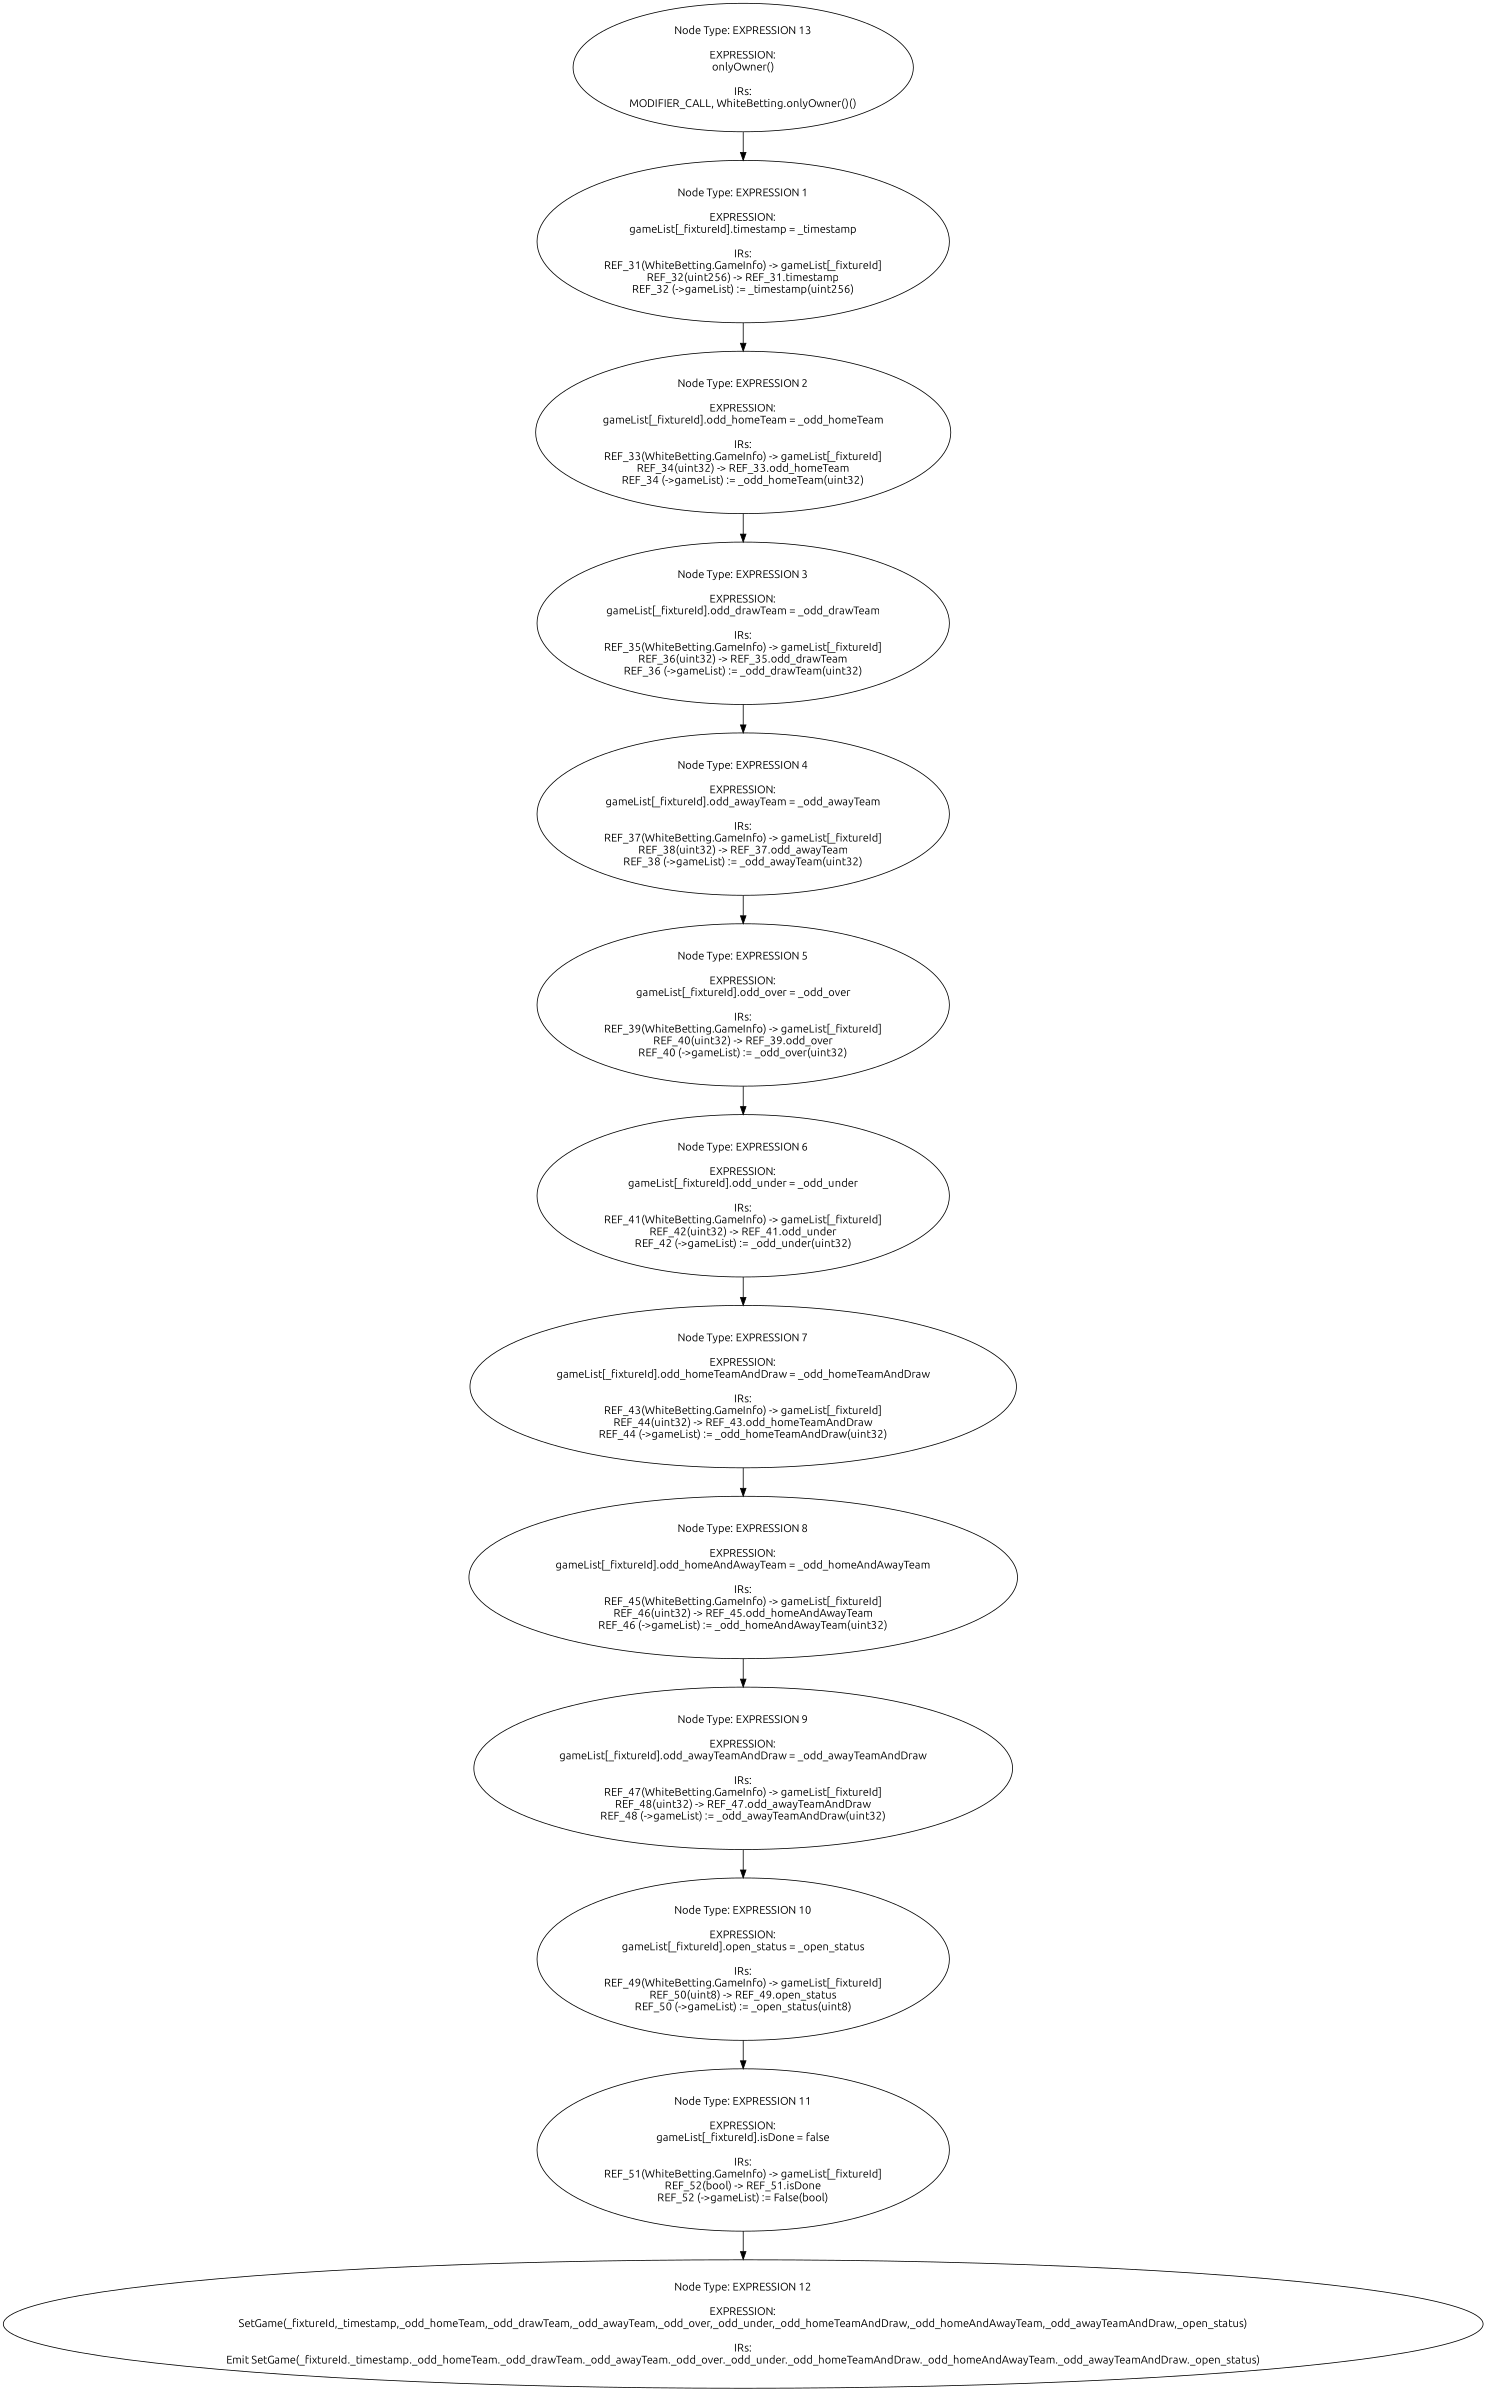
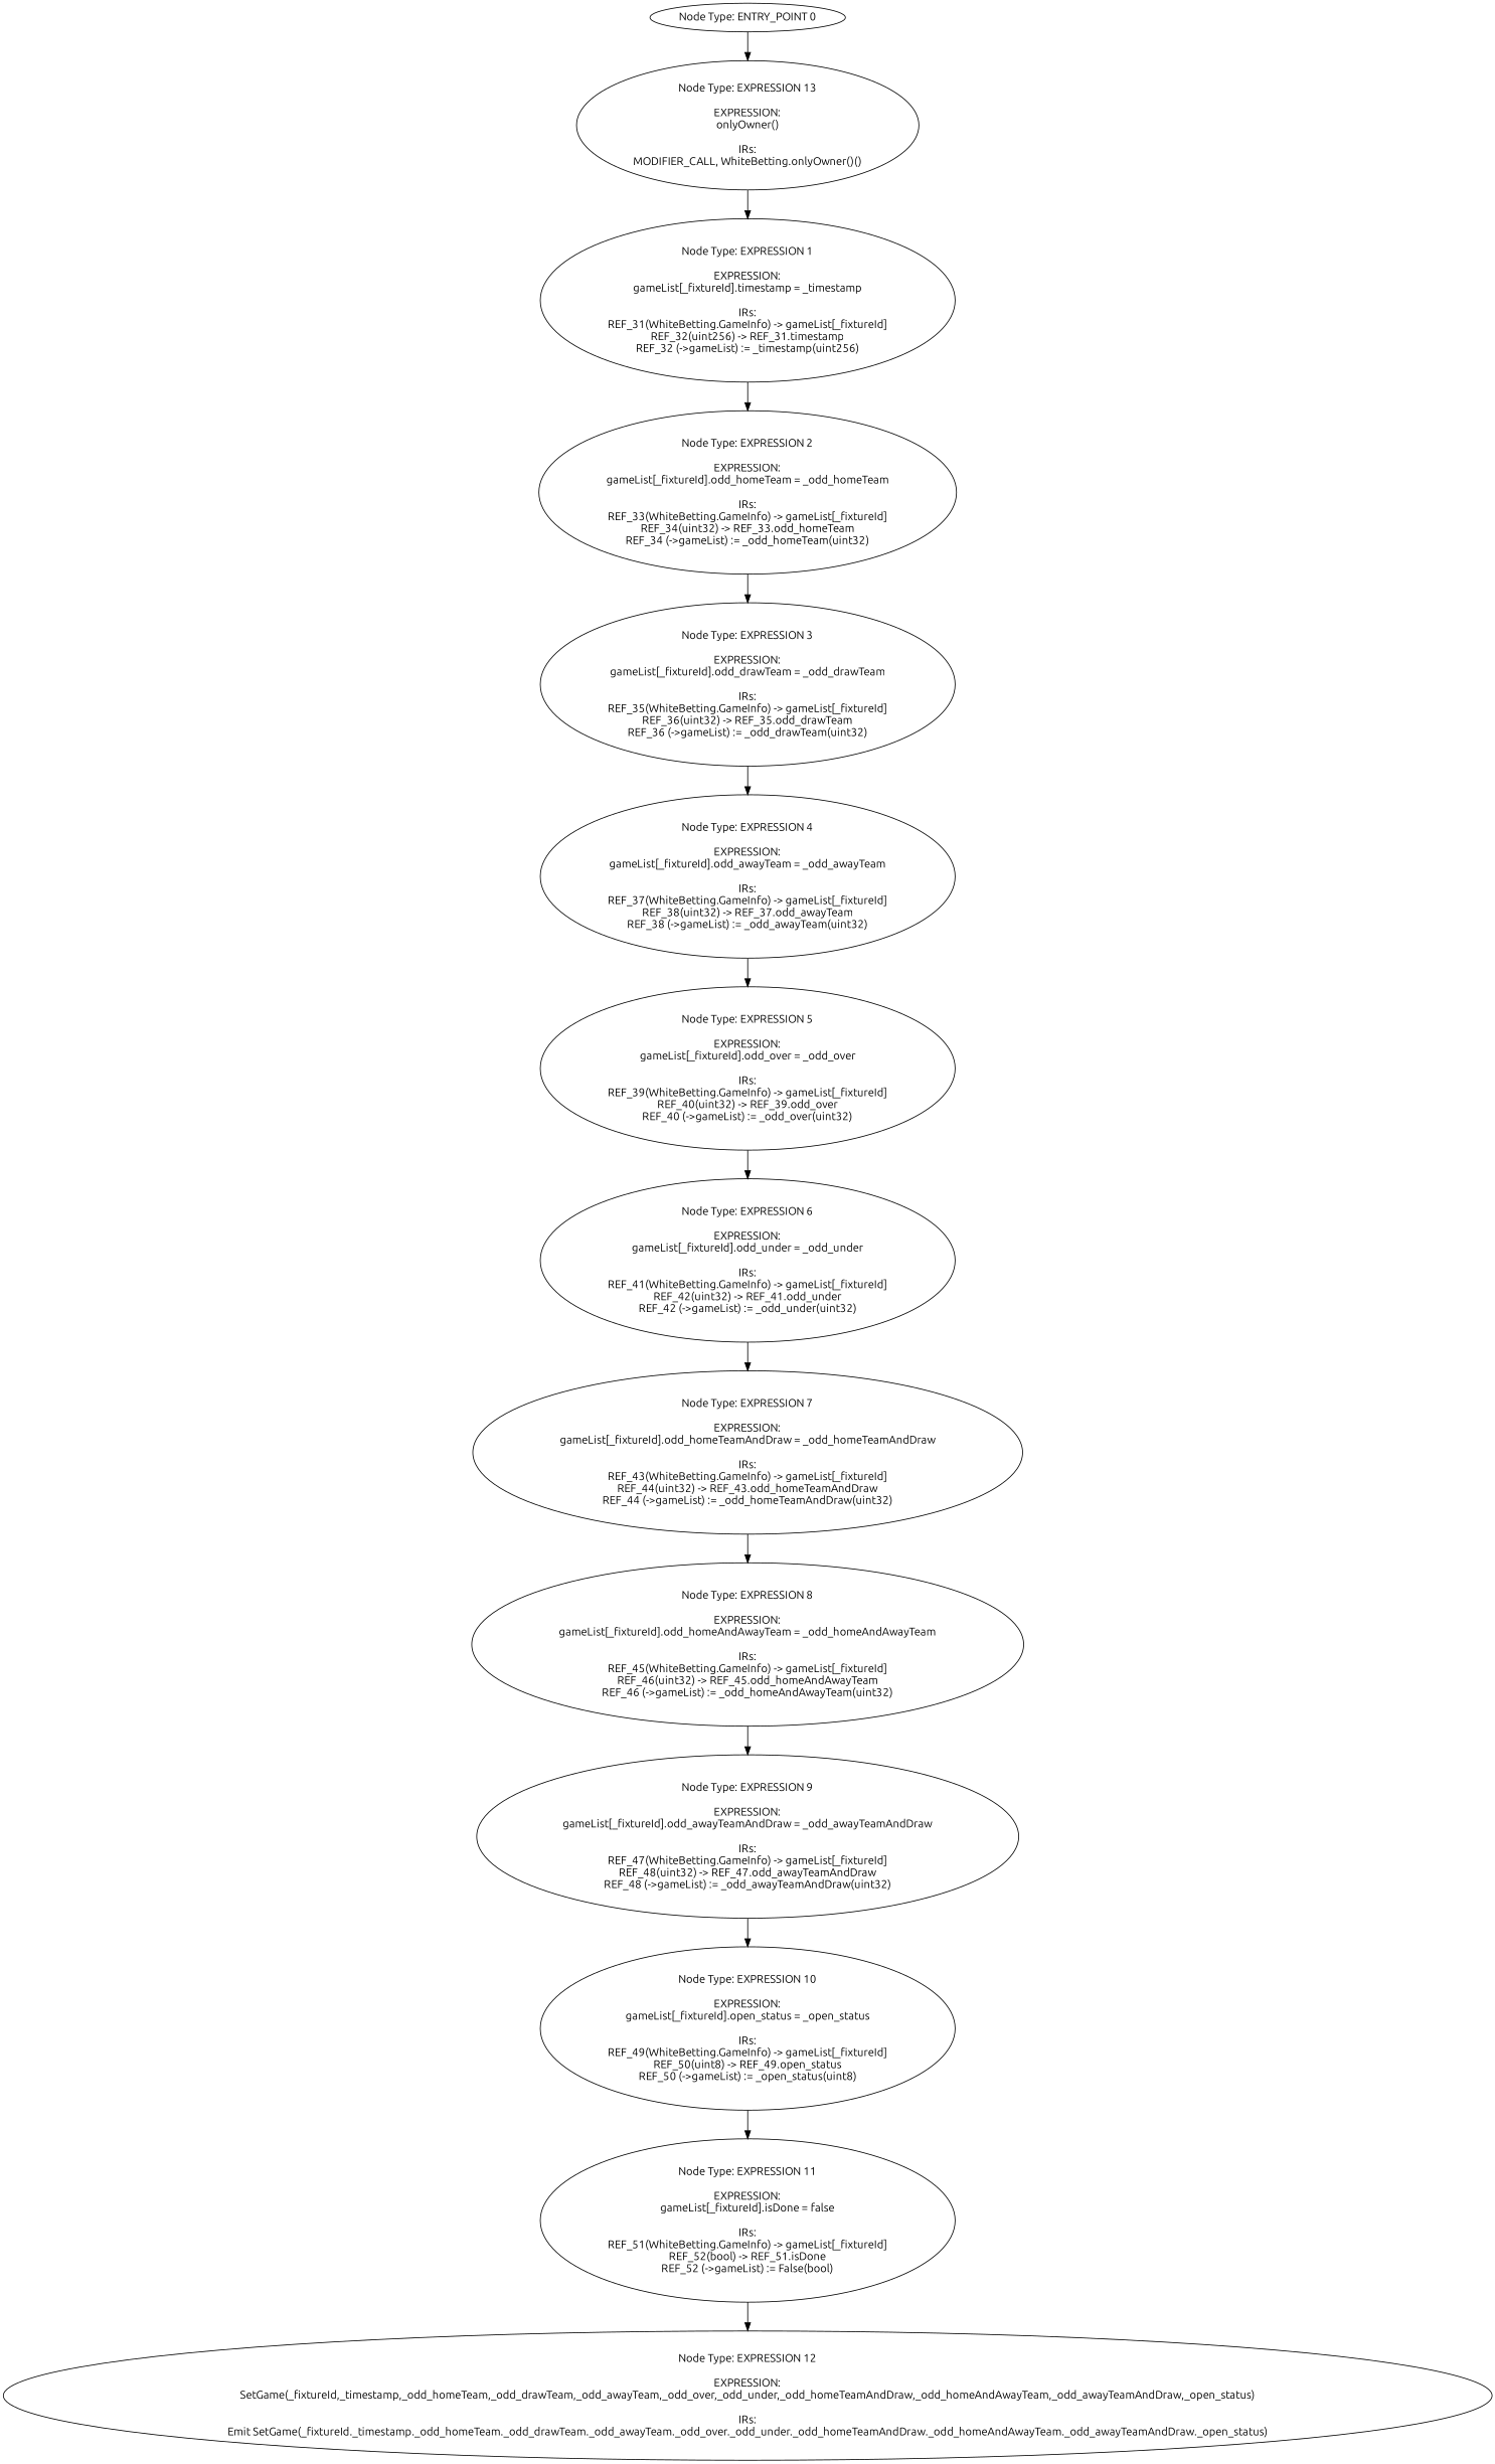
  digraph {
    fontname=Ubuntu
    node [fontname=Ubuntu]
    edge [fontname=Ubuntu]
+   n1 [label="Node Type: ENTRY_POINT 0\n"]
    n2 [label="Node Type: EXPRESSION 13\n\nEXPRESSION:\nonlyOwner()\n\nIRs:\nMODIFIER_CALL, WhiteBetting.onlyOwner()()"]
    n3 [label="Node Type: EXPRESSION 1\n\nEXPRESSION:\ngameList[_fixtureId].timestamp = _timestamp\n\nIRs:\nREF_31(WhiteBetting.GameInfo) -> gameList[_fixtureId]\nREF_32(uint256) -> REF_31.timestamp\nREF_32 (->gameList) := _timestamp(uint256)"]
    n4 [label="Node Type: EXPRESSION 2\n\nEXPRESSION:\ngameList[_fixtureId].odd_homeTeam = _odd_homeTeam\n\nIRs:\nREF_33(WhiteBetting.GameInfo) -> gameList[_fixtureId]\nREF_34(uint32) -> REF_33.odd_homeTeam\nREF_34 (->gameList) := _odd_homeTeam(uint32)"]
    n5 [label="Node Type: EXPRESSION 3\n\nEXPRESSION:\ngameList[_fixtureId].odd_drawTeam = _odd_drawTeam\n\nIRs:\nREF_35(WhiteBetting.GameInfo) -> gameList[_fixtureId]\nREF_36(uint32) -> REF_35.odd_drawTeam\nREF_36 (->gameList) := _odd_drawTeam(uint32)"]
    n6 [label="Node Type: EXPRESSION 4\n\nEXPRESSION:\ngameList[_fixtureId].odd_awayTeam = _odd_awayTeam\n\nIRs:\nREF_37(WhiteBetting.GameInfo) -> gameList[_fixtureId]\nREF_38(uint32) -> REF_37.odd_awayTeam\nREF_38 (->gameList) := _odd_awayTeam(uint32)"]
    n7 [label="Node Type: EXPRESSION 5\n\nEXPRESSION:\ngameList[_fixtureId].odd_over = _odd_over\n\nIRs:\nREF_39(WhiteBetting.GameInfo) -> gameList[_fixtureId]\nREF_40(uint32) -> REF_39.odd_over\nREF_40 (->gameList) := _odd_over(uint32)"]
    n8 [label="Node Type: EXPRESSION 6\n\nEXPRESSION:\ngameList[_fixtureId].odd_under = _odd_under\n\nIRs:\nREF_41(WhiteBetting.GameInfo) -> gameList[_fixtureId]\nREF_42(uint32) -> REF_41.odd_under\nREF_42 (->gameList) := _odd_under(uint32)"]
    n9 [label="Node Type: EXPRESSION 7\n\nEXPRESSION:\ngameList[_fixtureId].odd_homeTeamAndDraw = _odd_homeTeamAndDraw\n\nIRs:\nREF_43(WhiteBetting.GameInfo) -> gameList[_fixtureId]\nREF_44(uint32) -> REF_43.odd_homeTeamAndDraw\nREF_44 (->gameList) := _odd_homeTeamAndDraw(uint32)"]
    n10 [label="Node Type: EXPRESSION 8\n\nEXPRESSION:\ngameList[_fixtureId].odd_homeAndAwayTeam = _odd_homeAndAwayTeam\n\nIRs:\nREF_45(WhiteBetting.GameInfo) -> gameList[_fixtureId]\nREF_46(uint32) -> REF_45.odd_homeAndAwayTeam\nREF_46 (->gameList) := _odd_homeAndAwayTeam(uint32)"]
    n11 [label="Node Type: EXPRESSION 9\n\nEXPRESSION:\ngameList[_fixtureId].odd_awayTeamAndDraw = _odd_awayTeamAndDraw\n\nIRs:\nREF_47(WhiteBetting.GameInfo) -> gameList[_fixtureId]\nREF_48(uint32) -> REF_47.odd_awayTeamAndDraw\nREF_48 (->gameList) := _odd_awayTeamAndDraw(uint32)"]
    n12 [label="Node Type: EXPRESSION 10\n\nEXPRESSION:\ngameList[_fixtureId].open_status = _open_status\n\nIRs:\nREF_49(WhiteBetting.GameInfo) -> gameList[_fixtureId]\nREF_50(uint8) -> REF_49.open_status\nREF_50 (->gameList) := _open_status(uint8)"]
    n13 [label="Node Type: EXPRESSION 11\n\nEXPRESSION:\ngameList[_fixtureId].isDone = false\n\nIRs:\nREF_51(WhiteBetting.GameInfo) -> gameList[_fixtureId]\nREF_52(bool) -> REF_51.isDone\nREF_52 (->gameList) := False(bool)"]
    n14 [label="Node Type: EXPRESSION 12\n\nEXPRESSION:\nSetGame(_fixtureId,_timestamp,_odd_homeTeam,_odd_drawTeam,_odd_awayTeam,_odd_over,_odd_under,_odd_homeTeamAndDraw,_odd_homeAndAwayTeam,_odd_awayTeamAndDraw,_open_status)\n\nIRs:\nEmit SetGame(_fixtureId._timestamp._odd_homeTeam._odd_drawTeam._odd_awayTeam._odd_over._odd_under._odd_homeTeamAndDraw._odd_homeAndAwayTeam._odd_awayTeamAndDraw._open_status)"]
+   n1 -> n2
    n2 -> n3
    n3 -> n4
    n4 -> n5
    n5 -> n6
    n6 -> n7
    n7 -> n8
    n8 -> n9
    n9 -> n10
    n10 -> n11
    n11 -> n12
    n12 -> n13
    n13 -> n14
  }
